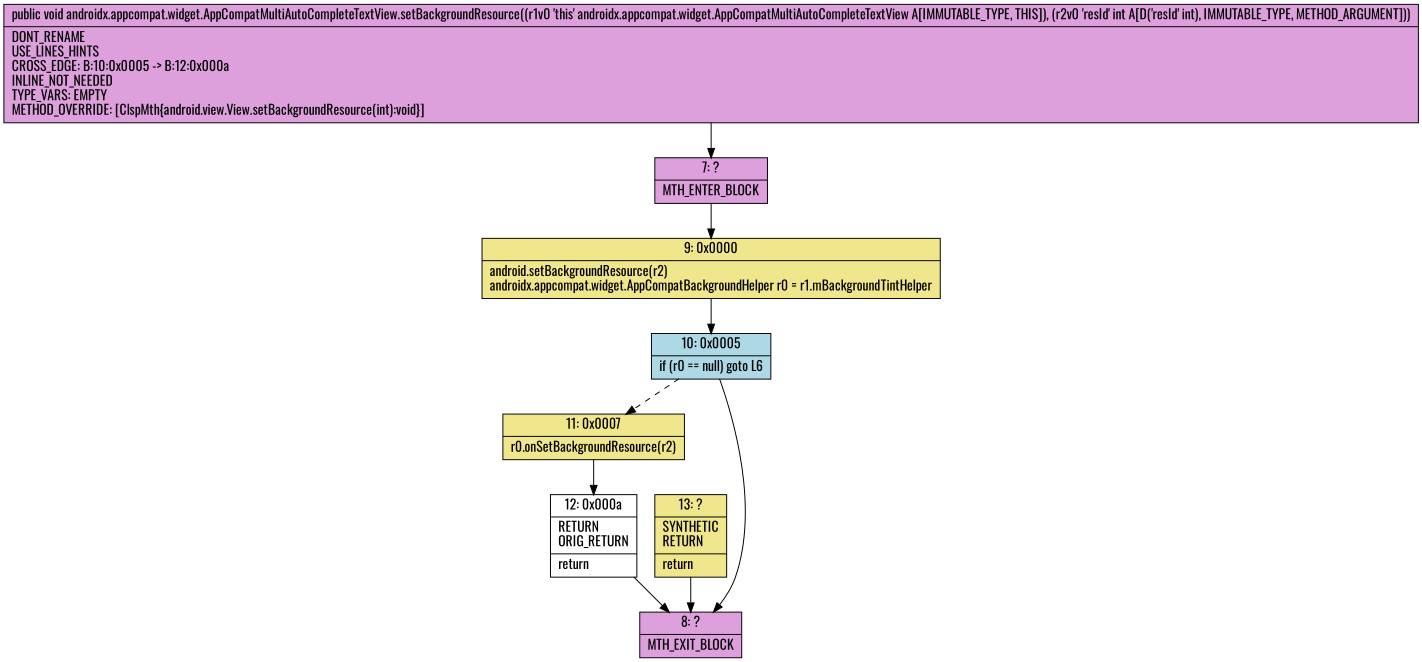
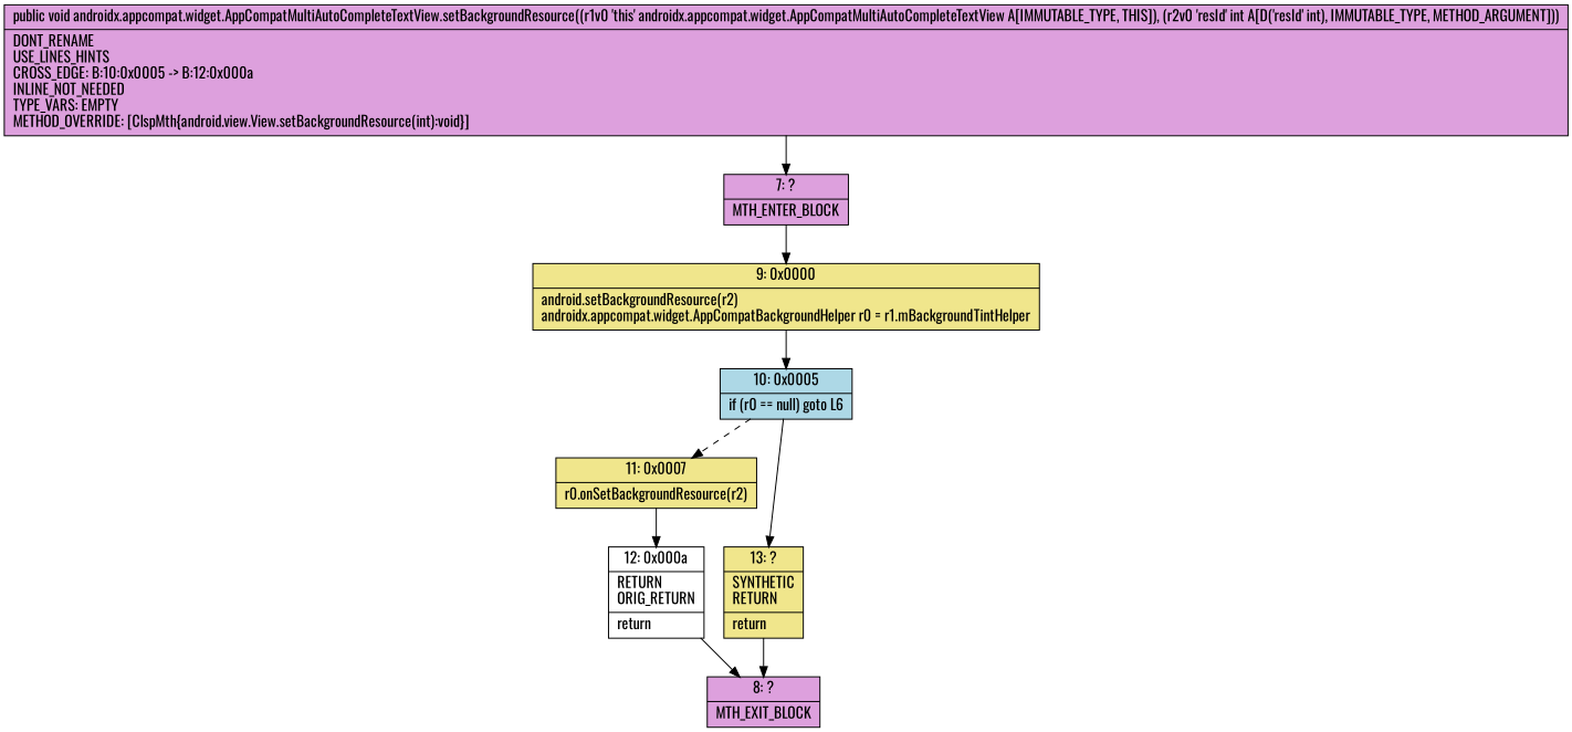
  digraph {
    fontname=Oswald
    node [fillcolor=plum fontname=Oswald shape=record style=filled]
    edge [fontname=Oswald]
    n1 [label="{7\:\ ?|MTH_ENTER_BLOCK\l}"]
    n2 [fillcolor=khaki label="{9\:\ 0x0000|android.setBackgroundResource(r2)\landroidx.appcompat.widget.AppCompatBackgroundHelper r0 = r1.mBackgroundTintHelper\l}"]
    n3 [fillcolor=lightblue label="{10\:\ 0x0005|if (r0 == null) goto L6\l}"]
    n4 [fillcolor=khaki label="{11\:\ 0x0007|r0.onSetBackgroundResource(r2)\l}"]
    n5 [fillcolor=khaki label="{13\:\ ?|SYNTHETIC\lRETURN\l|return\l}"]
    n6 [fillcolor=white label="{12\:\ 0x000a|RETURN\lORIG_RETURN\l|return\l}"]
    n7 [label="{8\:\ ?|MTH_EXIT_BLOCK\l}"]
    n8 [label="{public void androidx.appcompat.widget.AppCompatMultiAutoCompleteTextView.setBackgroundResource((r1v0 'this' androidx.appcompat.widget.AppCompatMultiAutoCompleteTextView A[IMMUTABLE_TYPE, THIS]), (r2v0 'resId' int A[D('resId' int), IMMUTABLE_TYPE, METHOD_ARGUMENT]))  | DONT_RENAME\lUSE_LINES_HINTS\lCROSS_EDGE: B:10:0x0005 \-\> B:12:0x000a\lINLINE_NOT_NEEDED\lTYPE_VARS: EMPTY\lMETHOD_OVERRIDE: [ClspMth\{android.view.View.setBackgroundResource(int):void\}]\l}"]
    n1 -> n2
    n2 -> n3
    n3 -> n4 [style=dashed]
-   n3 -> n7
+   n3 -> n5
    n4 -> n6
    n5 -> n7
    n6 -> n7
    n8 -> n1
  }
